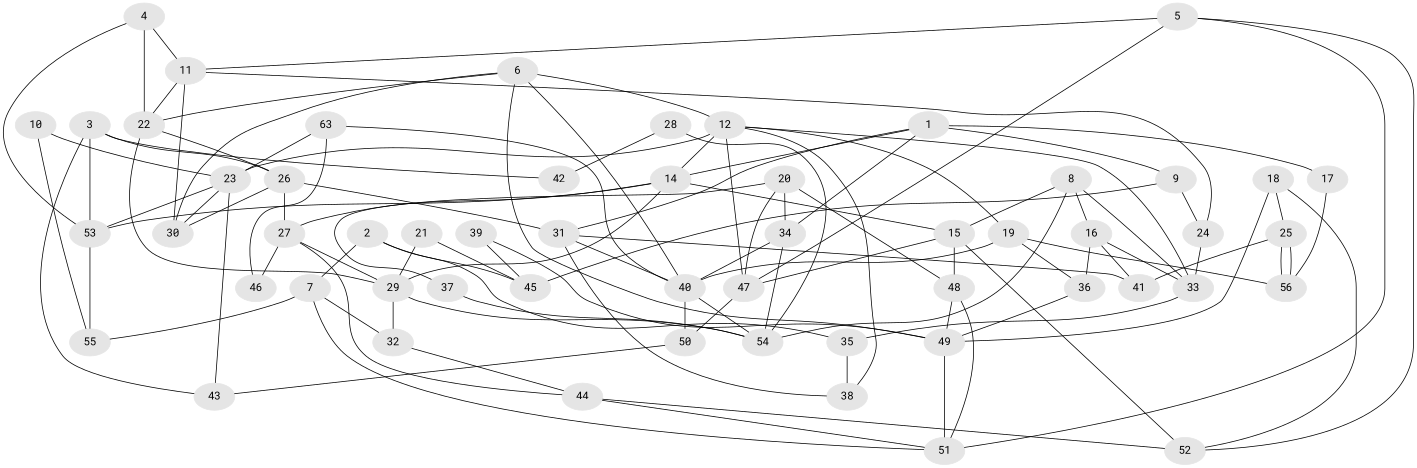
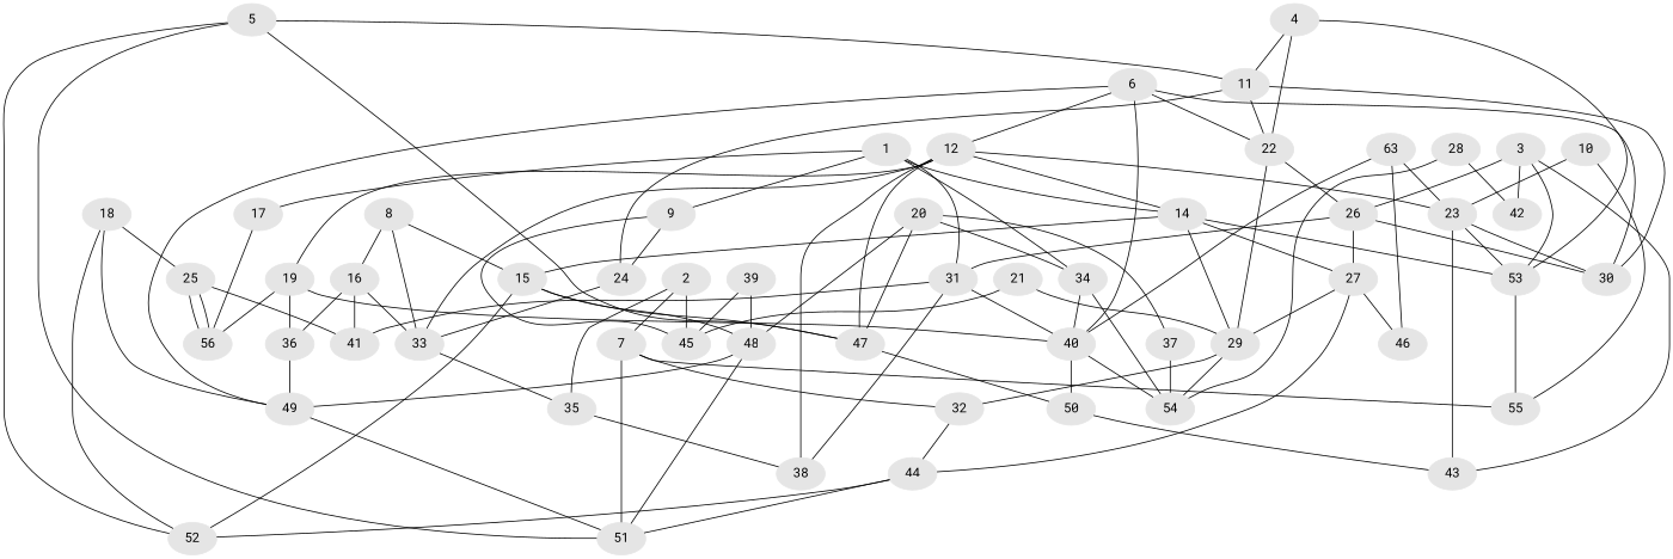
  graph {
    fontname="Roboto Mono"
    node [color=gray90 fontname="Roboto Mono" style=filled]
    edge [fontname="Roboto Mono"]
    1
    9
    14
    17
    31
    34
    45
    24
    53
    15
    27
    29
    56
    40
    38
    41
    54
    2
    7
    35
    51
    32
    55
    3
    26
    42
    43
    30
    4
    11
    22
    5
    47
    52
    50
    6
    12
    49
    33
    23
    19
    44
    8
    16
    48
    36
    10
    n48 [label=63]
    46
    18
    25
    20
    37
    21
    28
    39
    1 -- 9
    1 -- 14
    1 -- 17
    1 -- 31
    1 -- 34
    9 -- 45
    9 -- 24
    14 -- 53
    14 -- 15
    14 -- 27
    14 -- 29
    17 -- 56
    31 -- 40
    31 -- 38
    31 -- 41
    34 -- 40
    34 -- 54
    24 -- 33
    53 -- 55
    15 -- 47
    15 -- 52
    15 -- 48
    27 -- 29
    27 -- 44
    27 -- 46
    29 -- 54
    29 -- 32
    40 -- 54
    40 -- 50
    2 -- 45
    2 -- 7
    2 -- 35
    7 -- 51
    7 -- 32
    7 -- 55
    35 -- 38
    32 -- 44
    3 -- 53
    3 -- 26
    3 -- 42
    3 -- 43
    26 -- 31
    26 -- 27
    26 -- 30
    4 -- 53
    4 -- 11
    4 -- 22
    11 -- 24
    11 -- 30
    11 -- 22
    22 -- 29
    22 -- 26
    5 -- 51
    5 -- 11
    5 -- 47
    5 -- 52
    47 -- 50
    50 -- 43
    6 -- 40
    6 -- 30
    6 -- 22
    6 -- 12
    6 -- 49
    12 -- 14
    12 -- 38
    12 -- 47
    12 -- 33
    12 -- 23
    12 -- 19
    49 -- 51
    33 -- 35
    23 -- 53
    23 -- 43
    23 -- 30
    19 -- 56
    19 -- 40
    19 -- 36
    44 -- 51
    44 -- 52
    8 -- 15
-   8 -- 54
    8 -- 33
    8 -- 16
    16 -- 41
    16 -- 33
    16 -- 36
    48 -- 51
    48 -- 49
    36 -- 49
    10 -- 55
    10 -- 23
    n48 -- 40
    n48 -- 23
    n48 -- 46
    18 -- 52
    18 -- 49
    18 -- 25
    25 -- 56
    25 -- 56
    25 -- 41
    20 -- 34
    20 -- 47
    20 -- 48
    20 -- 37
    37 -- 54
    21 -- 45
    21 -- 29
    28 -- 54
    28 -- 42
    39 -- 45
-   39 -- 49
+   39 -- 48
  }
